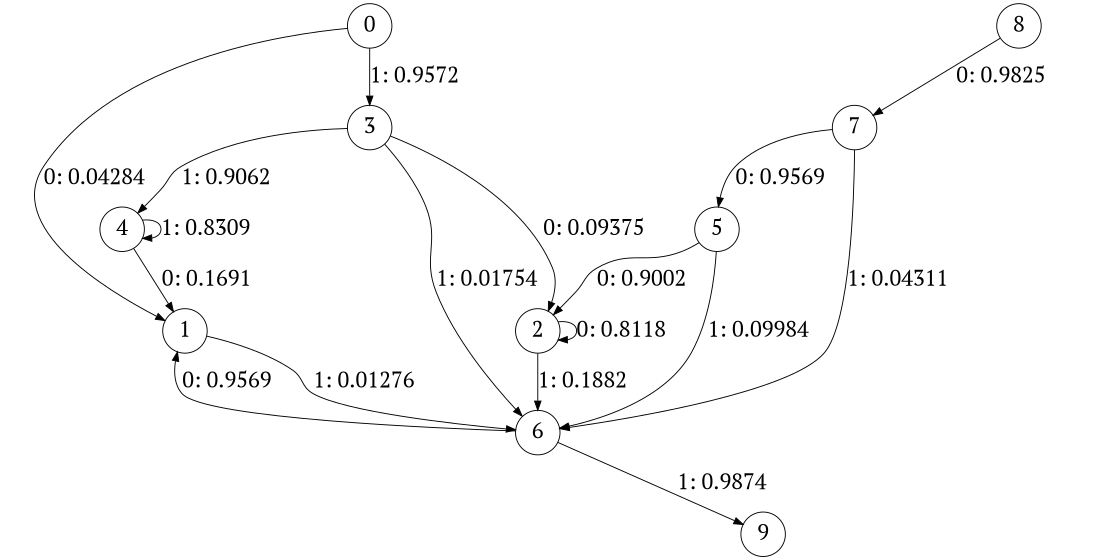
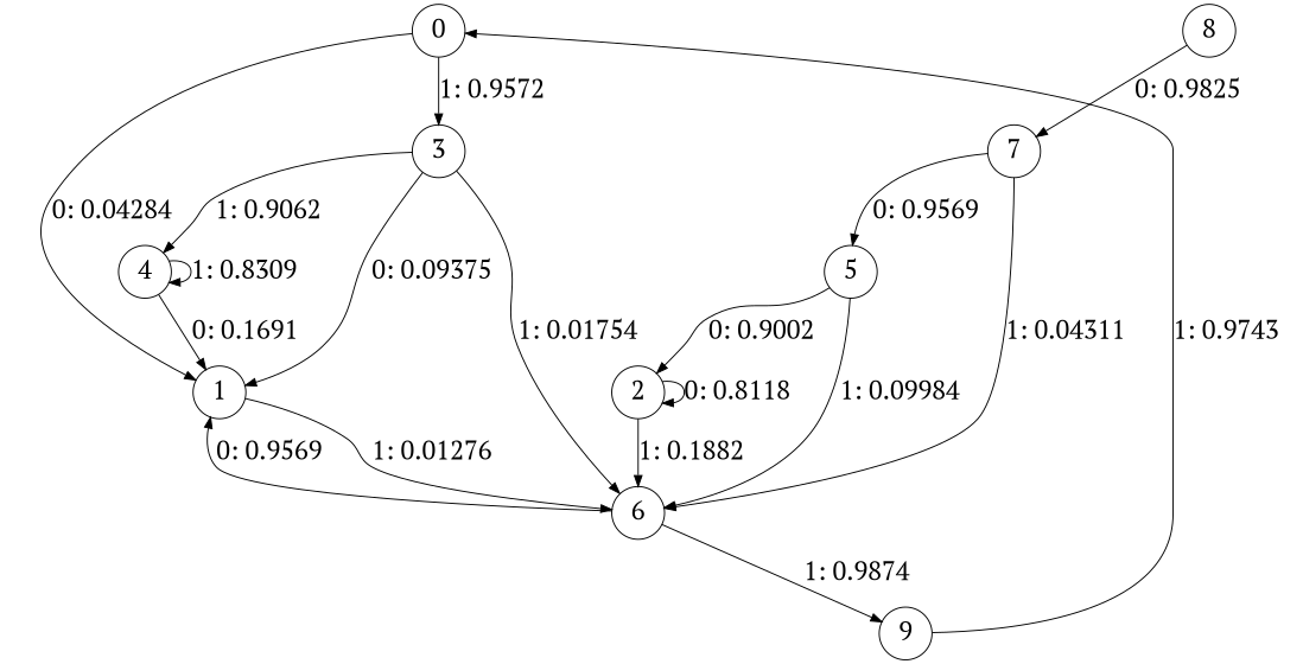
  digraph {
    fontname="PT Serif"
    node [fontname="PT Serif" fontsize=24 shape=circle]
    edge [fontname="PT Serif" fontsize=24]
    0
    1
    3
    6
    4
    8
    7
    9
    5
    2
    0 -> 1 [label="0: 0.04284  "]
    0 -> 3 [label="1: 0.9572   "]
    1 -> 6 [label="1: 0.01276  "]
-   3 -> 2 [label="0: 0.09375  "]
+   3 -> 1 [label="0: 0.09375  "]
    3 -> 6 [label="1: 0.01754  "]
    3 -> 4 [label="1: 0.9062   "]
    6 -> 1 [label="0: 0.9569   "]
    6 -> 9 [label="1: 0.9874   "]
    4 -> 1 [label="0: 0.1691   "]
    4 -> 4 [label="1: 0.8309   "]
    8 -> 7 [label="0: 0.9825   "]
    7 -> 6 [label="1: 0.04311  "]
    7 -> 5 [label="0: 0.9569   "]
+   9 -> 0 [label="1: 0.9743   "]
    5 -> 6 [label="1: 0.09984  "]
    5 -> 2 [label="0: 0.9002   "]
    2 -> 6 [label="1: 0.1882   "]
    2 -> 2 [label="0: 0.8118   "]
  }
